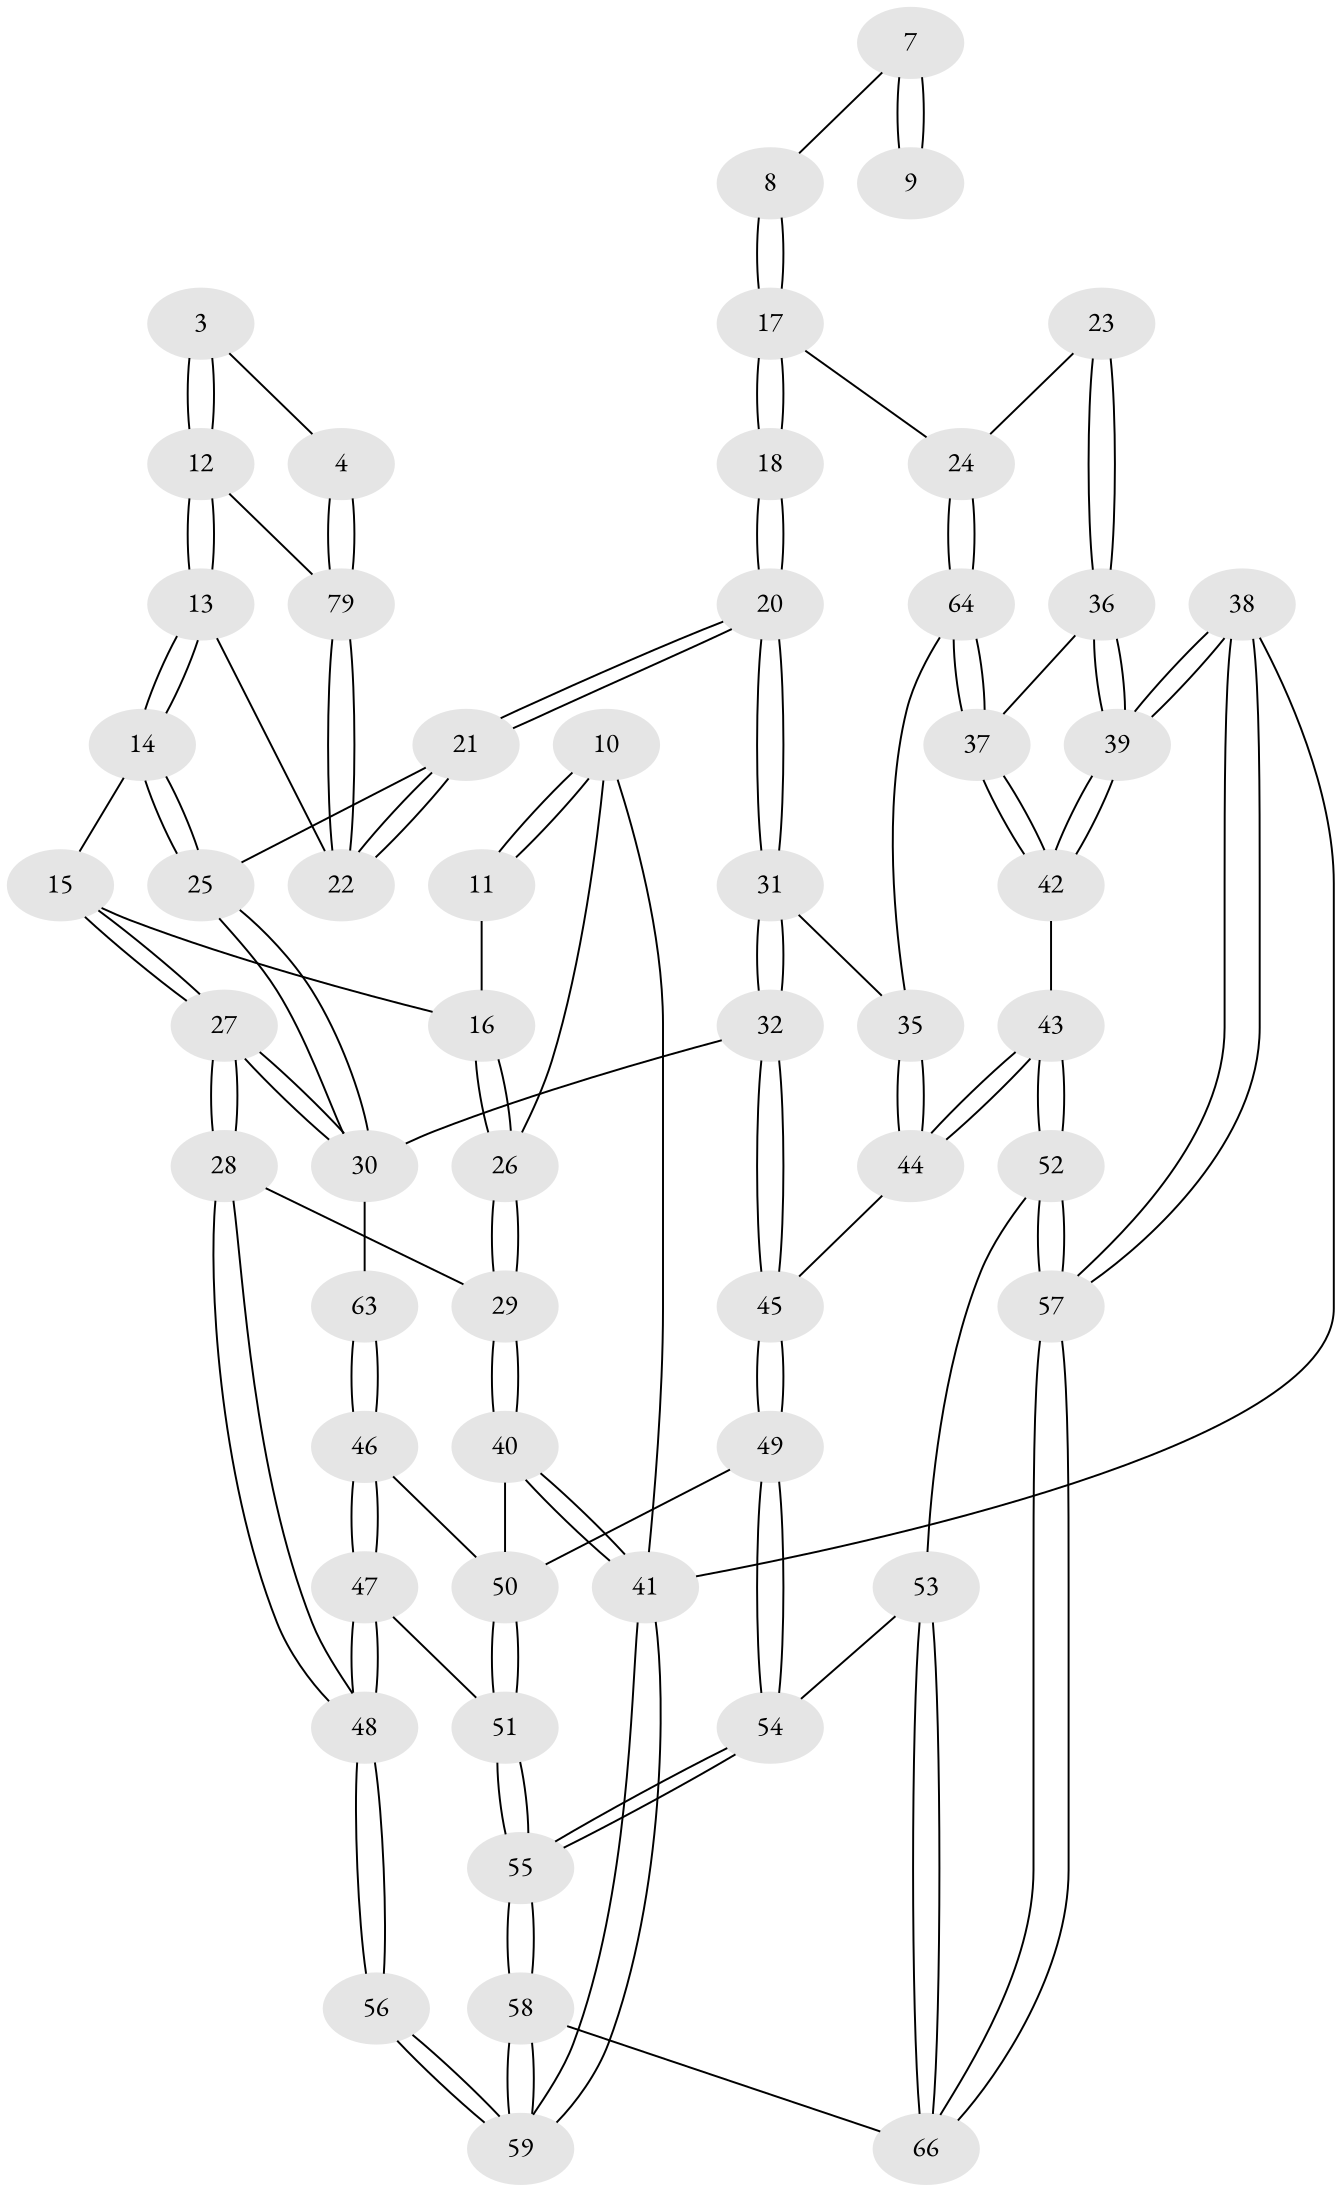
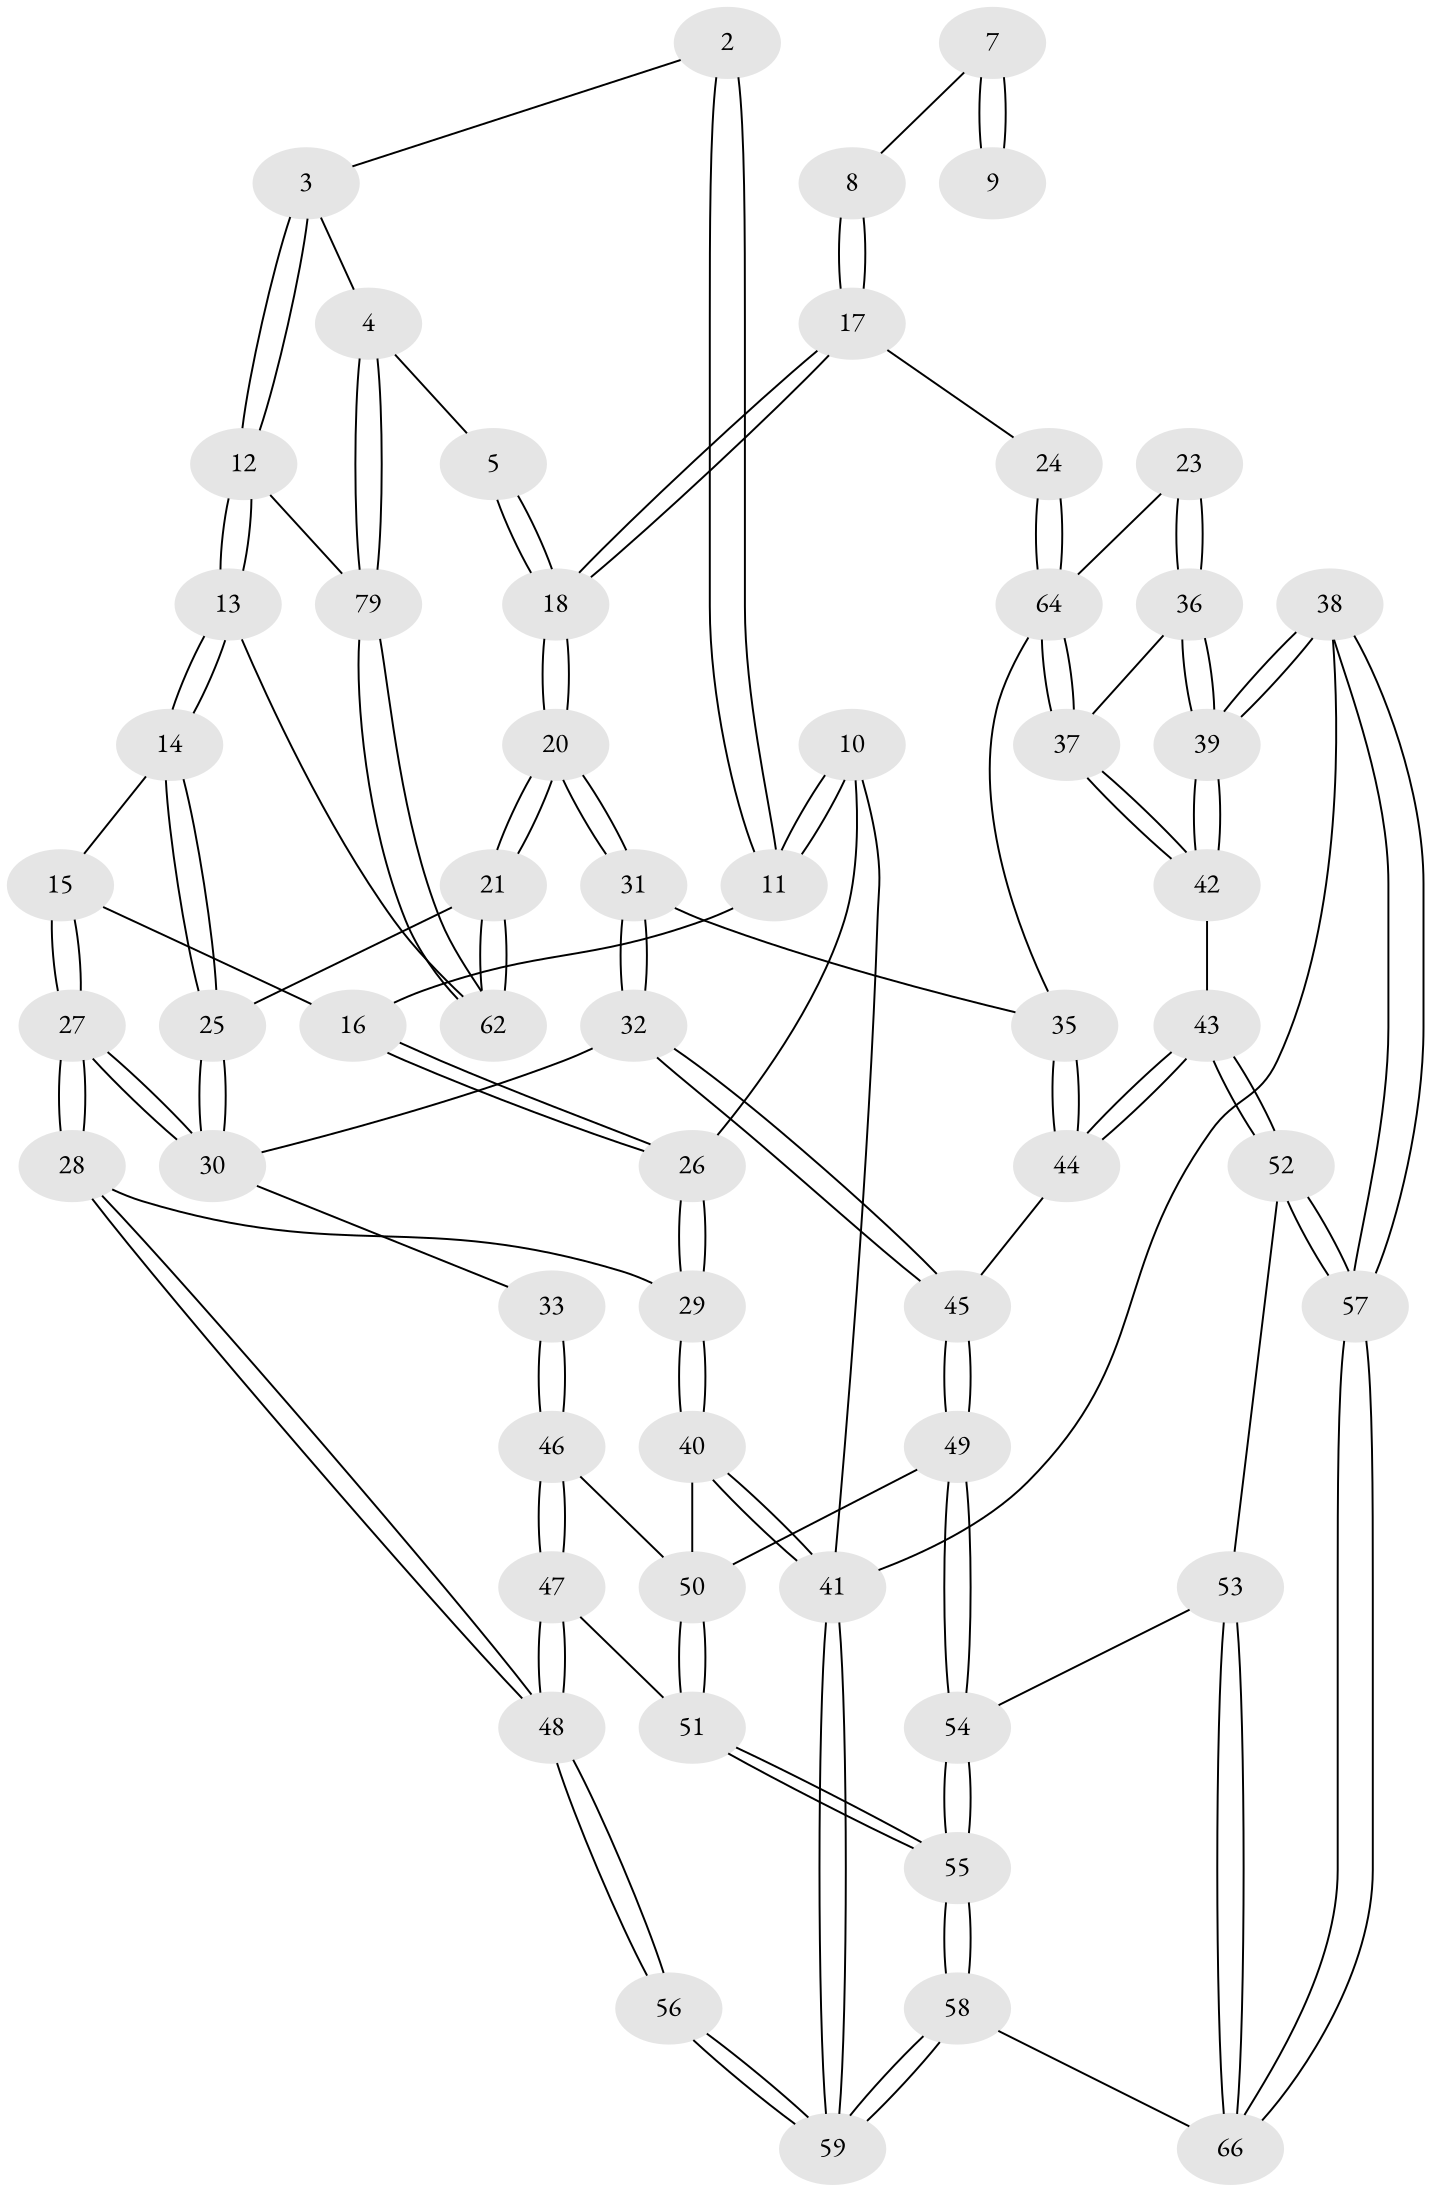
  graph {
    fontname="EB Garamond"
    node [color=gray90 fontname="EB Garamond" style=filled]
    edge [fontname="EB Garamond"]
+   2
    3
    11
    7
    8
    9
    4
    12
    16
+   5
    n11 [label=79]
    13
    18
-   22
+   22 [label=62]
    20
    17
    24
    10
    26
    41
    23
    36
    38
    39
    57
    29
    59
    14
    15
    25
    27
    30
    28
    n34 [label=64]
    21
    31
    32
    35
    37
-   33 [label=63]
+   33
    40
    48
    56
    50
    46
    45
    44
    49
    47
    42
    43
    n52 [label=66]
    52
    53
    54
    51
    55
    58
+   2 -- 3
+   2 -- 11
+   2 -- 11
    3 -- 4
    3 -- 12
    3 -- 12
    11 -- 16
    7 -- 8
    7 -- 9
    7 -- 9
    8 -- 17
    8 -- 17
+   4 -- 5
    4 -- n11
    4 -- n11
    12 -- n11
    12 -- 13
    12 -- 13
    16 -- 26
    16 -- 26
+   5 -- 18
+   5 -- 18
    n11 -- 22
    n11 -- 22
    13 -- 22
    13 -- 14
    13 -- 14
    18 -- 20
    18 -- 20
    20 -- 21
    20 -- 21
    20 -- 31
    20 -- 31
    17 -- 18
    17 -- 18
    17 -- 24
    24 -- n34
    24 -- n34
    10 -- 11
    10 -- 11
    10 -- 26
    10 -- 41
    26 -- 29
    26 -- 29
    41 -- 59
    41 -- 59
-   23 -- 24
+   23 -- n34
    23 -- 36
    23 -- 36
    36 -- 39
    36 -- 39
    36 -- 37
    38 -- 41
    38 -- 39
    38 -- 39
    38 -- 57
    38 -- 57
    39 -- 42
    39 -- 42
    57 -- n52
    57 -- n52
    29 -- 40
    29 -- 40
    14 -- 15
    14 -- 25
    14 -- 25
    15 -- 16
    15 -- 27
    15 -- 27
    25 -- 30
    25 -- 30
    27 -- 30
    27 -- 30
    27 -- 28
    27 -- 28
    30 -- 33
    28 -- 29
    28 -- 48
    28 -- 48
    n34 -- 35
    n34 -- 37
    n34 -- 37
    21 -- 22
    21 -- 22
    21 -- 25
    31 -- 32
    31 -- 32
    31 -- 35
    32 -- 30
    32 -- 45
    32 -- 45
    35 -- 44
    35 -- 44
    37 -- 42
    37 -- 42
    33 -- 46
    33 -- 46
    40 -- 41
    40 -- 41
    40 -- 50
    48 -- 56
    48 -- 56
    56 -- 59
    56 -- 59
    50 -- 51
    50 -- 51
    46 -- 50
    46 -- 47
    46 -- 47
    45 -- 49
    45 -- 49
    44 -- 45
    49 -- 50
    49 -- 54
    49 -- 54
    47 -- 48
    47 -- 48
    47 -- 51
    42 -- 43
    43 -- 44
    43 -- 44
    43 -- 52
    43 -- 52
    52 -- 57
    52 -- 57
    52 -- 53
    53 -- n52
    53 -- n52
    53 -- 54
    54 -- 55
    54 -- 55
    51 -- 55
    51 -- 55
    55 -- 58
    55 -- 58
    58 -- 59
    58 -- 59
    58 -- n52
  }
